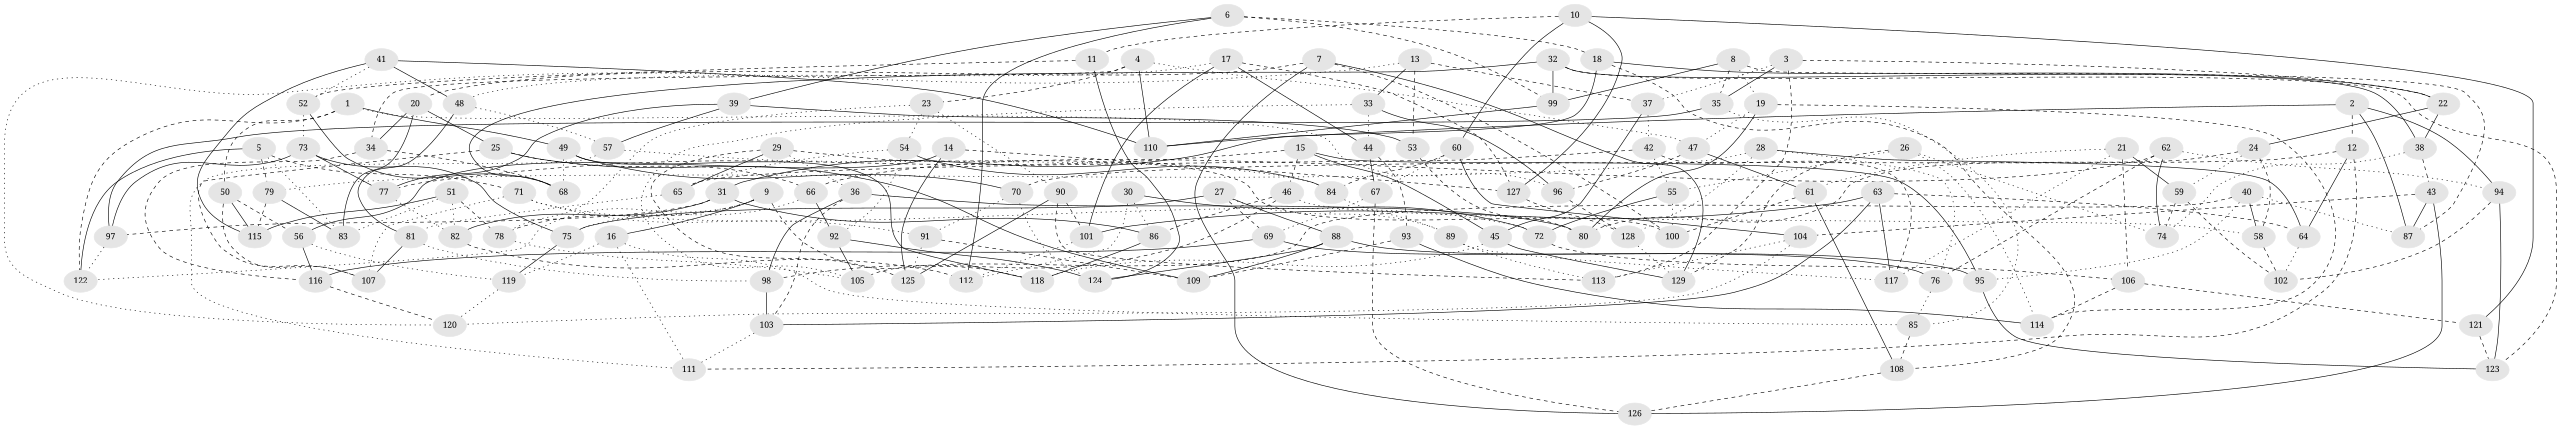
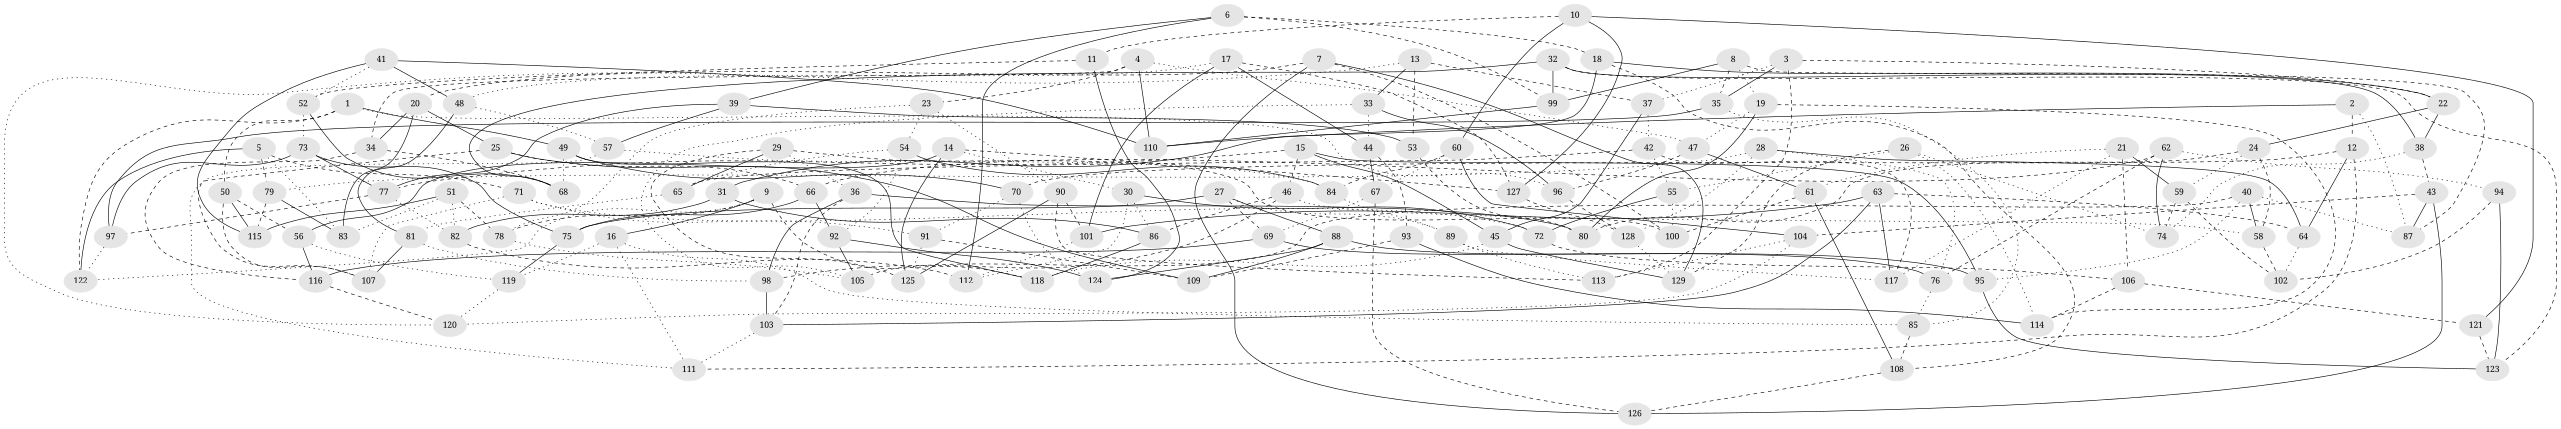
  graph {
    fontname="Noto Serif"
    node [color=gray90 fontname="Noto Serif" style=filled]
    edge [fontname="Noto Serif" style=solid]
    1
    49
    50
    96
    122
    118
    70
    68
    56
    107
    115
    128
    2
    12
    87
    94
    110
    64
    111
    123
    102
    3
    22
    35
    37
    113
    24
    38
    85
    97
    45
    42
    4
    23
    34
    47
    78
    54
    90
    116
    61
    5
    71
    79
    83
    72
    91
    6
    18
    39
    99
    112
    31
    108
    53
    77
    57
    7
    20
    100
    126
    129
    25
    8
    19
    80
    114
    9
    16
    119
    105
    10
    11
    60
    121
    127
    52
    124
    104
    67
    84
    73
    93
    109
    13
    33
    120
    44
    14
    30
    125
    86
    15
    46
    95
    58
    98
    82
    17
    48
    101
    81
    66
    21
    59
    106
    117
    74
    43
    65
    92
    75
    26
    55
    27
    69
    88
    89
    76
    28
    29
    36
    103
    32
    40
    41
    51
    62
    63
    1 -- 49
    1 -- 50 [style=dashed]
    1 -- 96 [style=dotted]
    1 -- 122 [style=dashed]
    49 -- 118
    49 -- 70
    49 -- 68 [style=dotted]
    50 -- 56 [style=dashed]
    50 -- 107 [style=dashed]
    50 -- 115
    96 -- 128 [style=dashed]
    70 -- 91 [style=dotted]
    70 -- 124 [style=dotted]
    56 -- 116
    56 -- 119 [style=dotted]
    128 -- 129 [style=dotted]
    2 -- 12 [style=dashed]
-   2 -- 87
-   2 -- 94
+   2 -- 87 [style=dotted]
    2 -- 110
    12 -- 70 [style=dashed]
    12 -- 64
    12 -- 111 [style=dashed]
    94 -- 123
    94 -- 102 [style=dashed]
    64 -- 102 [style=dotted]
    3 -- 22 [style=dashed]
    3 -- 35
    3 -- 37 [style=dotted]
    3 -- 113 [style=dashed]
    22 -- 24
    22 -- 38
    35 -- 85 [style=dotted]
    35 -- 97
    37 -- 45
    37 -- 42 [style=dotted]
    24 -- 80 [style=dashed]
    24 -- 58 [style=dashed]
    24 -- 59 [style=dotted]
    38 -- 74 [style=dotted]
    38 -- 43 [style=dashed]
    85 -- 108 [style=dashed]
    97 -- 122 [style=dotted]
    45 -- 118 [style=dotted]
    45 -- 129
    42 -- 117 [style=dashed]
    42 -- 65 [style=dashed]
    42 -- 55 [style=dotted]
    4 -- 110
    4 -- 23 [style=dashed]
    4 -- 34 [style=dashed]
    4 -- 47 [style=dotted]
    23 -- 78 [style=dotted]
    23 -- 54 [style=dotted]
    23 -- 90 [style=dotted]
    34 -- 68 [style=dashed]
    34 -- 116 [style=dashed]
    47 -- 96 [style=dashed]
    47 -- 61
    78 -- 105 [style=dotted]
    54 -- 84
    54 -- 65 [style=dotted]
    54 -- 92 [style=dotted]
    90 -- 113 [style=dashed]
    90 -- 125
    90 -- 101 [style=dashed]
    116 -- 120 [style=dashed]
    61 -- 108
    61 -- 100 [style=dashed]
    5 -- 122
    5 -- 71 [style=dashed]
    5 -- 79 [style=dashed]
    5 -- 83 [style=dotted]
    71 -- 107 [style=dotted]
    71 -- 72 [style=dotted]
    71 -- 91 [style=dotted]
    79 -- 115 [style=dashed]
    79 -- 83
    72 -- 106 [style=dashed]
    91 -- 109 [style=dashed]
    91 -- 125 [style=dotted]
    6 -- 18 [style=dashed]
    6 -- 39
    6 -- 99 [style=dashed]
    6 -- 112
    18 -- 22
    18 -- 31
    18 -- 108 [style=dashed]
    39 -- 53
    39 -- 77
    39 -- 57
    99 -- 110
-   31 -- 97 [style=dashed]
+   77 -- 97 [style=dashed]
    31 -- 86
    31 -- 82
    108 -- 126 [style=dashed]
    53 -- 80 [style=dashed]
    77 -- 82 [style=dotted]
    57 -- 111 [style=dotted]
    57 -- 84 [style=dotted]
    7 -- 20 [style=dashed]
    7 -- 100 [style=dashed]
    7 -- 126
    7 -- 129
    20 -- 34
    20 -- 83
    20 -- 25
    25 -- 107 [style=dashed]
    25 -- 109
    25 -- 66 [style=dashed]
    8 -- 87 [style=dashed]
    8 -- 35 [style=dashed]
    8 -- 99
    8 -- 19 [style=dotted]
    19 -- 47 [style=dotted]
    19 -- 80
    19 -- 114 [style=dashed]
    9 -- 122 [style=dotted]
    9 -- 118 [style=dashed]
    9 -- 78 [style=dashed]
    9 -- 16
    16 -- 111 [style=dotted]
    16 -- 85 [style=dotted]
    16 -- 119 [style=dotted]
    119 -- 120 [style=dotted]
    10 -- 11 [style=dashed]
    10 -- 60
    10 -- 121
    10 -- 127
    11 -- 52 [style=dashed]
    11 -- 124
    60 -- 104
    60 -- 67 [style=dotted]
    60 -- 84 [style=dashed]
    121 -- 123 [style=dashed]
    127 -- 128 [style=dashed]
    52 -- 68
    52 -- 73 [style=dotted]
    104 -- 113 [style=dotted]
    104 -- 120 [style=dotted]
    67 -- 126 [style=dashed]
    67 -- 69 [style=dotted]
    84 -- 89 [style=dotted]
    73 -- 97
    73 -- 77
    73 -- 75
    93 -- 114
    93 -- 109 [style=dashed]
    13 -- 37 [style=dashed]
    13 -- 53 [style=dashed]
    13 -- 33
    13 -- 120 [style=dotted]
    33 -- 96
    33 -- 105 [style=dotted]
    33 -- 44 [style=dotted]
    44 -- 67
    44 -- 93 [style=dashed]
    14 -- 56
    14 -- 127 [style=dashed]
+   14 -- 30 [style=dotted]
    14 -- 125
    30 -- 72
    30 -- 112 [style=dotted]
    30 -- 86 [style=dotted]
    86 -- 118
    15 -- 45
    15 -- 77 [style=dashed]
    15 -- 46 [style=dashed]
    15 -- 95
    46 -- 86 [style=dashed]
    46 -- 58 [style=dotted]
    46 -- 98 [style=dashed]
    95 -- 123
    58 -- 102 [style=dashed]
    98 -- 103
    82 -- 112 [style=dashed]
    17 -- 127 [style=dashed]
    17 -- 44
    17 -- 48 [style=dotted]
    17 -- 101
    48 -- 57 [style=dotted]
    48 -- 81
    101 -- 112 [style=dotted]
    81 -- 107
    81 -- 98 [style=dotted]
    66 -- 92
-   66 -- 75 [style=dotted]
+   66 -- 75
    21 -- 61 [style=dotted]
    21 -- 59
    21 -- 106 [style=dashed]
    21 -- 117 [style=dotted]
    59 -- 102 [style=dashed]
    59 -- 74 [style=dashed]
    106 -- 114 [style=dashed]
    106 -- 121 [style=dashed]
    43 -- 87
    43 -- 126
    43 -- 104 [style=dashed]
    65 -- 81 [style=dotted]
    92 -- 105
    92 -- 124
    75 -- 119
    26 -- 129 [style=dashed]
    26 -- 114 [style=dotted]
    26 -- 74 [style=dotted]
    26 -- 55 [style=dotted]
    55 -- 72
    55 -- 100 [style=dotted]
    27 -- 75
    27 -- 69 [style=dashed]
    27 -- 88
    27 -- 89 [style=dotted]
    69 -- 116
    69 -- 76
    88 -- 124
    88 -- 109
    88 -- 95
    89 -- 113 [style=dotted]
    89 -- 117 [style=dotted]
    76 -- 85 [style=dotted]
    28 -- 128 [style=dotted]
    28 -- 64
    28 -- 79 [style=dotted]
    28 -- 76 [style=dotted]
    29 -- 100 [style=dashed]
    29 -- 125 [style=dashed]
    29 -- 65
    29 -- 36 [style=dotted]
    36 -- 80
    36 -- 98
    36 -- 103 [style=dashed]
    103 -- 111 [style=dotted]
    32 -- 68
    32 -- 123 [style=dashed]
    32 -- 38
    32 -- 99
    40 -- 87 [style=dotted]
    40 -- 105 [style=dashed]
    40 -- 95 [style=dotted]
    40 -- 58
    41 -- 115
    41 -- 110
    41 -- 52 [style=dotted]
    41 -- 48
    51 -- 115
    51 -- 78 [style=dashed]
    51 -- 83 [style=dotted]
    51 -- 82 [style=dotted]
    62 -- 94 [style=dotted]
    62 -- 66 [style=dashed]
    62 -- 74
    62 -- 76 [style=dashed]
    63 -- 64 [style=dashed]
    63 -- 101
    63 -- 117
    63 -- 103
  }
